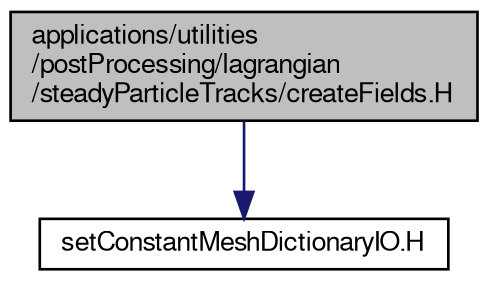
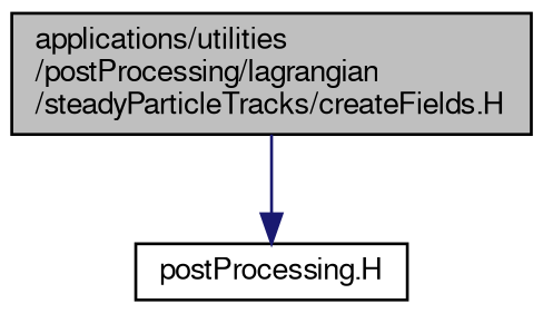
  digraph {
    node [color=black fontname=FreeSans fontsize=10 shape=record]
    n1 [fillcolor=grey75 fontcolor=black height=0.2 label="applications/utilities\l/postProcessing/lagrangian\l/steadyParticleTracks/createFields.H" style=filled width=0.4]
-   n2 [height=0.2 label="setConstantMeshDictionaryIO.H" width=0.4]
+   n2 [height=0.2 label="postProcessing.H" width=0.4]
    n1 -> n2 [color=midnightblue fontname=FreeSans fontsize=10 labelfontname=FreeSans labelfontsize=10 style=solid]
  }
